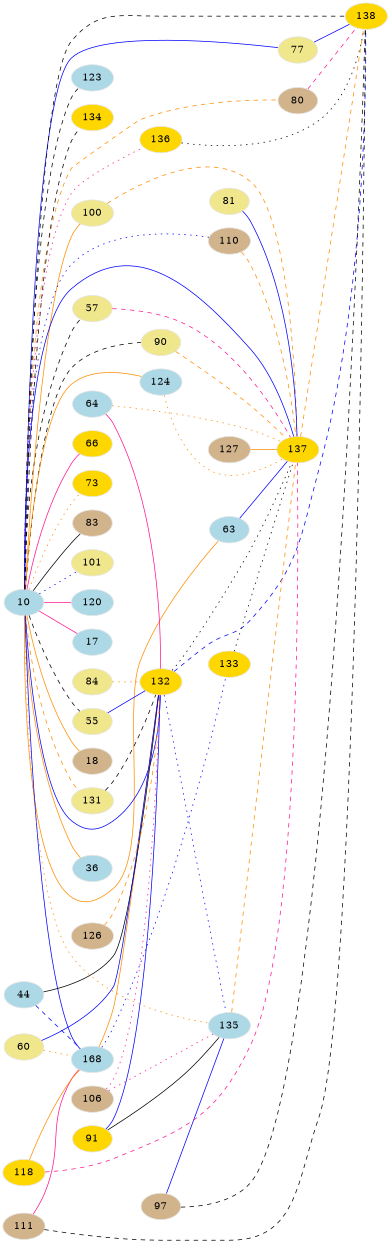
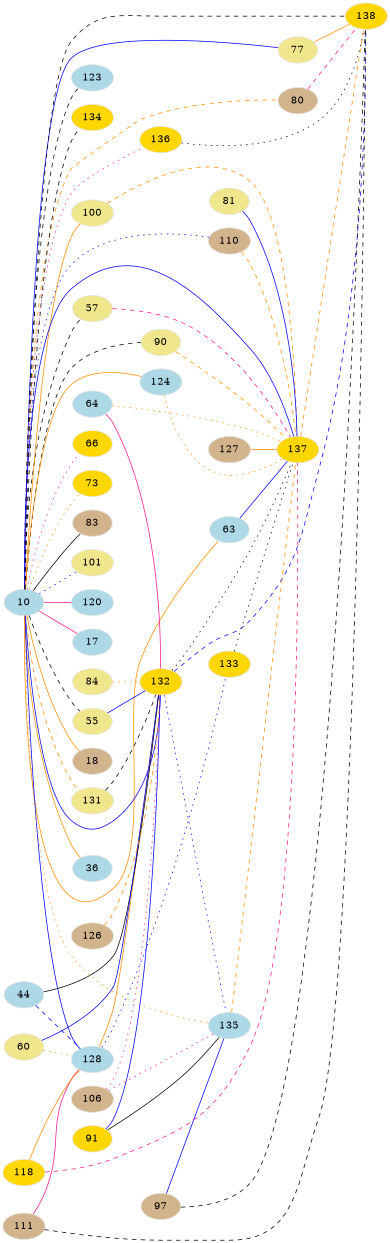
  graph {
    rankdir=LR
    node [color=gray90 fillcolor=lightblue style=filled]
    edge [color=darkorange style=solid]
    10 [super="+6+8"]
    17
    18 [fillcolor=tan]
    36
    55 [fillcolor=khaki]
    57 [fillcolor=khaki super="+38"]
    63
    66 [fillcolor=gold super="+21+59"]
    73 [fillcolor=gold]
    77 [fillcolor=khaki]
    80 [fillcolor=tan]
    83 [fillcolor=tan]
    90 [fillcolor=khaki]
    100 [fillcolor=khaki super="+20"]
    101 [fillcolor=khaki]
    110 [fillcolor=tan]
    120
    123
    124 [super="+52"]
-   128 [super="+34+45+46+28+119" label=168]
+   128 [super="+34+45+46+28+119"]
    131 [fillcolor=khaki]
    132 [fillcolor=gold super="+27+71+129+130+99"]
    134 [fillcolor=gold]
    135 [super="+75+70+95+88+117"]
    136 [fillcolor=gold]
    137 [fillcolor=gold super="+74+5+122+49+35"]
    138 [fillcolor=gold super="+108+121+9+29+51+65+98"]
    133 [fillcolor=gold]
    44
    60 [fillcolor=khaki super="+23"]
    64 [super="+42"]
    81 [fillcolor=khaki]
    84 [fillcolor=khaki]
    91 [fillcolor=gold]
    97 [fillcolor=tan]
    106 [fillcolor=tan]
    111 [fillcolor=tan]
    118 [fillcolor=gold super="+114"]
    126 [fillcolor=tan]
    127 [fillcolor=tan]
    10 -- 17 [color=deeppink weight=2]
    10 -- 18 [weight=2]
    10 -- 36 [weight=2]
    10 -- 55 [color=black style=dashed]
    10 -- 57 [color=black style=dashed weight=2]
    10 -- 63
-   10 -- 66 [color=deeppink weight=4]
+   10 -- 66 [color=deeppink style=dotted weight=4]
    10 -- 73 [style=dotted weight=2]
    10 -- 77 [color=blue]
    10 -- 80 [style=dashed]
    10 -- 83 [color=black weight=2]
    10 -- 90 [color=black style=dashed]
    10 -- 100 [weight=2]
    10 -- 101 [color=blue style=dotted]
    10 -- 110 [color=blue style=dotted]
    10 -- 120 [color=deeppink weight=2]
    10 -- 123 [color=black style=dashed]
    10 -- 124
    10 -- 128 [color=blue weight=18]
    10 -- 131 [style=dashed]
    10 -- 132 [color=blue weight=16]
    10 -- 134 [color=black style=dashed weight=2]
    10 -- 135 [style=dotted weight=11]
    10 -- 136 [color=deeppink style=dotted]
    10 -- 137 [color=blue weight=14]
    10 -- 138 [color=black style=dashed weight=18]
    55 -- 132 [color=blue]
    57 -- 137 [color=deeppink style=dashed]
    63 -- 137 [color=blue]
-   77 -- 138 [color=blue]
+   77 -- 138
    80 -- 138 [color=deeppink style=dashed]
    90 -- 137 [style=dashed]
    100 -- 137 [style=dashed]
    110 -- 137 [style=dashed]
    124 -- 137 [style=dotted]
    128 -- 132 [weight=2]
    128 -- 133 [color=blue style=dotted]
    131 -- 132 [color=black style=dashed]
    132 -- 135 [color=blue style=dotted weight=2]
    132 -- 137 [color=black style=dotted weight=22]
    132 -- 138 [color=blue style=dashed weight=7]
    135 -- 137 [style=dashed weight=3]
    136 -- 138 [color=black style=dotted]
    137 -- 138 [style=dashed weight=4]
    133 -- 137 [color=black style=dotted]
    44 -- 128 [color=blue style=dashed]
    44 -- 132 [color=black]
    60 -- 128 [style=dotted]
    60 -- 132 [color=blue]
    64 -- 132 [color=deeppink]
    64 -- 137 [style=dotted weight=5]
    81 -- 137 [color=blue weight=2]
    84 -- 132 [style=dotted weight=2]
    91 -- 132 [color=blue]
    91 -- 135 [color=black]
    97 -- 135 [color=blue]
    97 -- 138 [color=black style=dashed]
    106 -- 132 [color=deeppink style=dotted]
    106 -- 135 [color=deeppink style=dotted]
    111 -- 128 [color=deeppink]
    111 -- 138 [color=black style=dashed]
    118 -- 128
    118 -- 137 [color=deeppink style=dashed weight=2]
    126 -- 132 [style=dashed]
    127 -- 137 [weight=2]
  }
